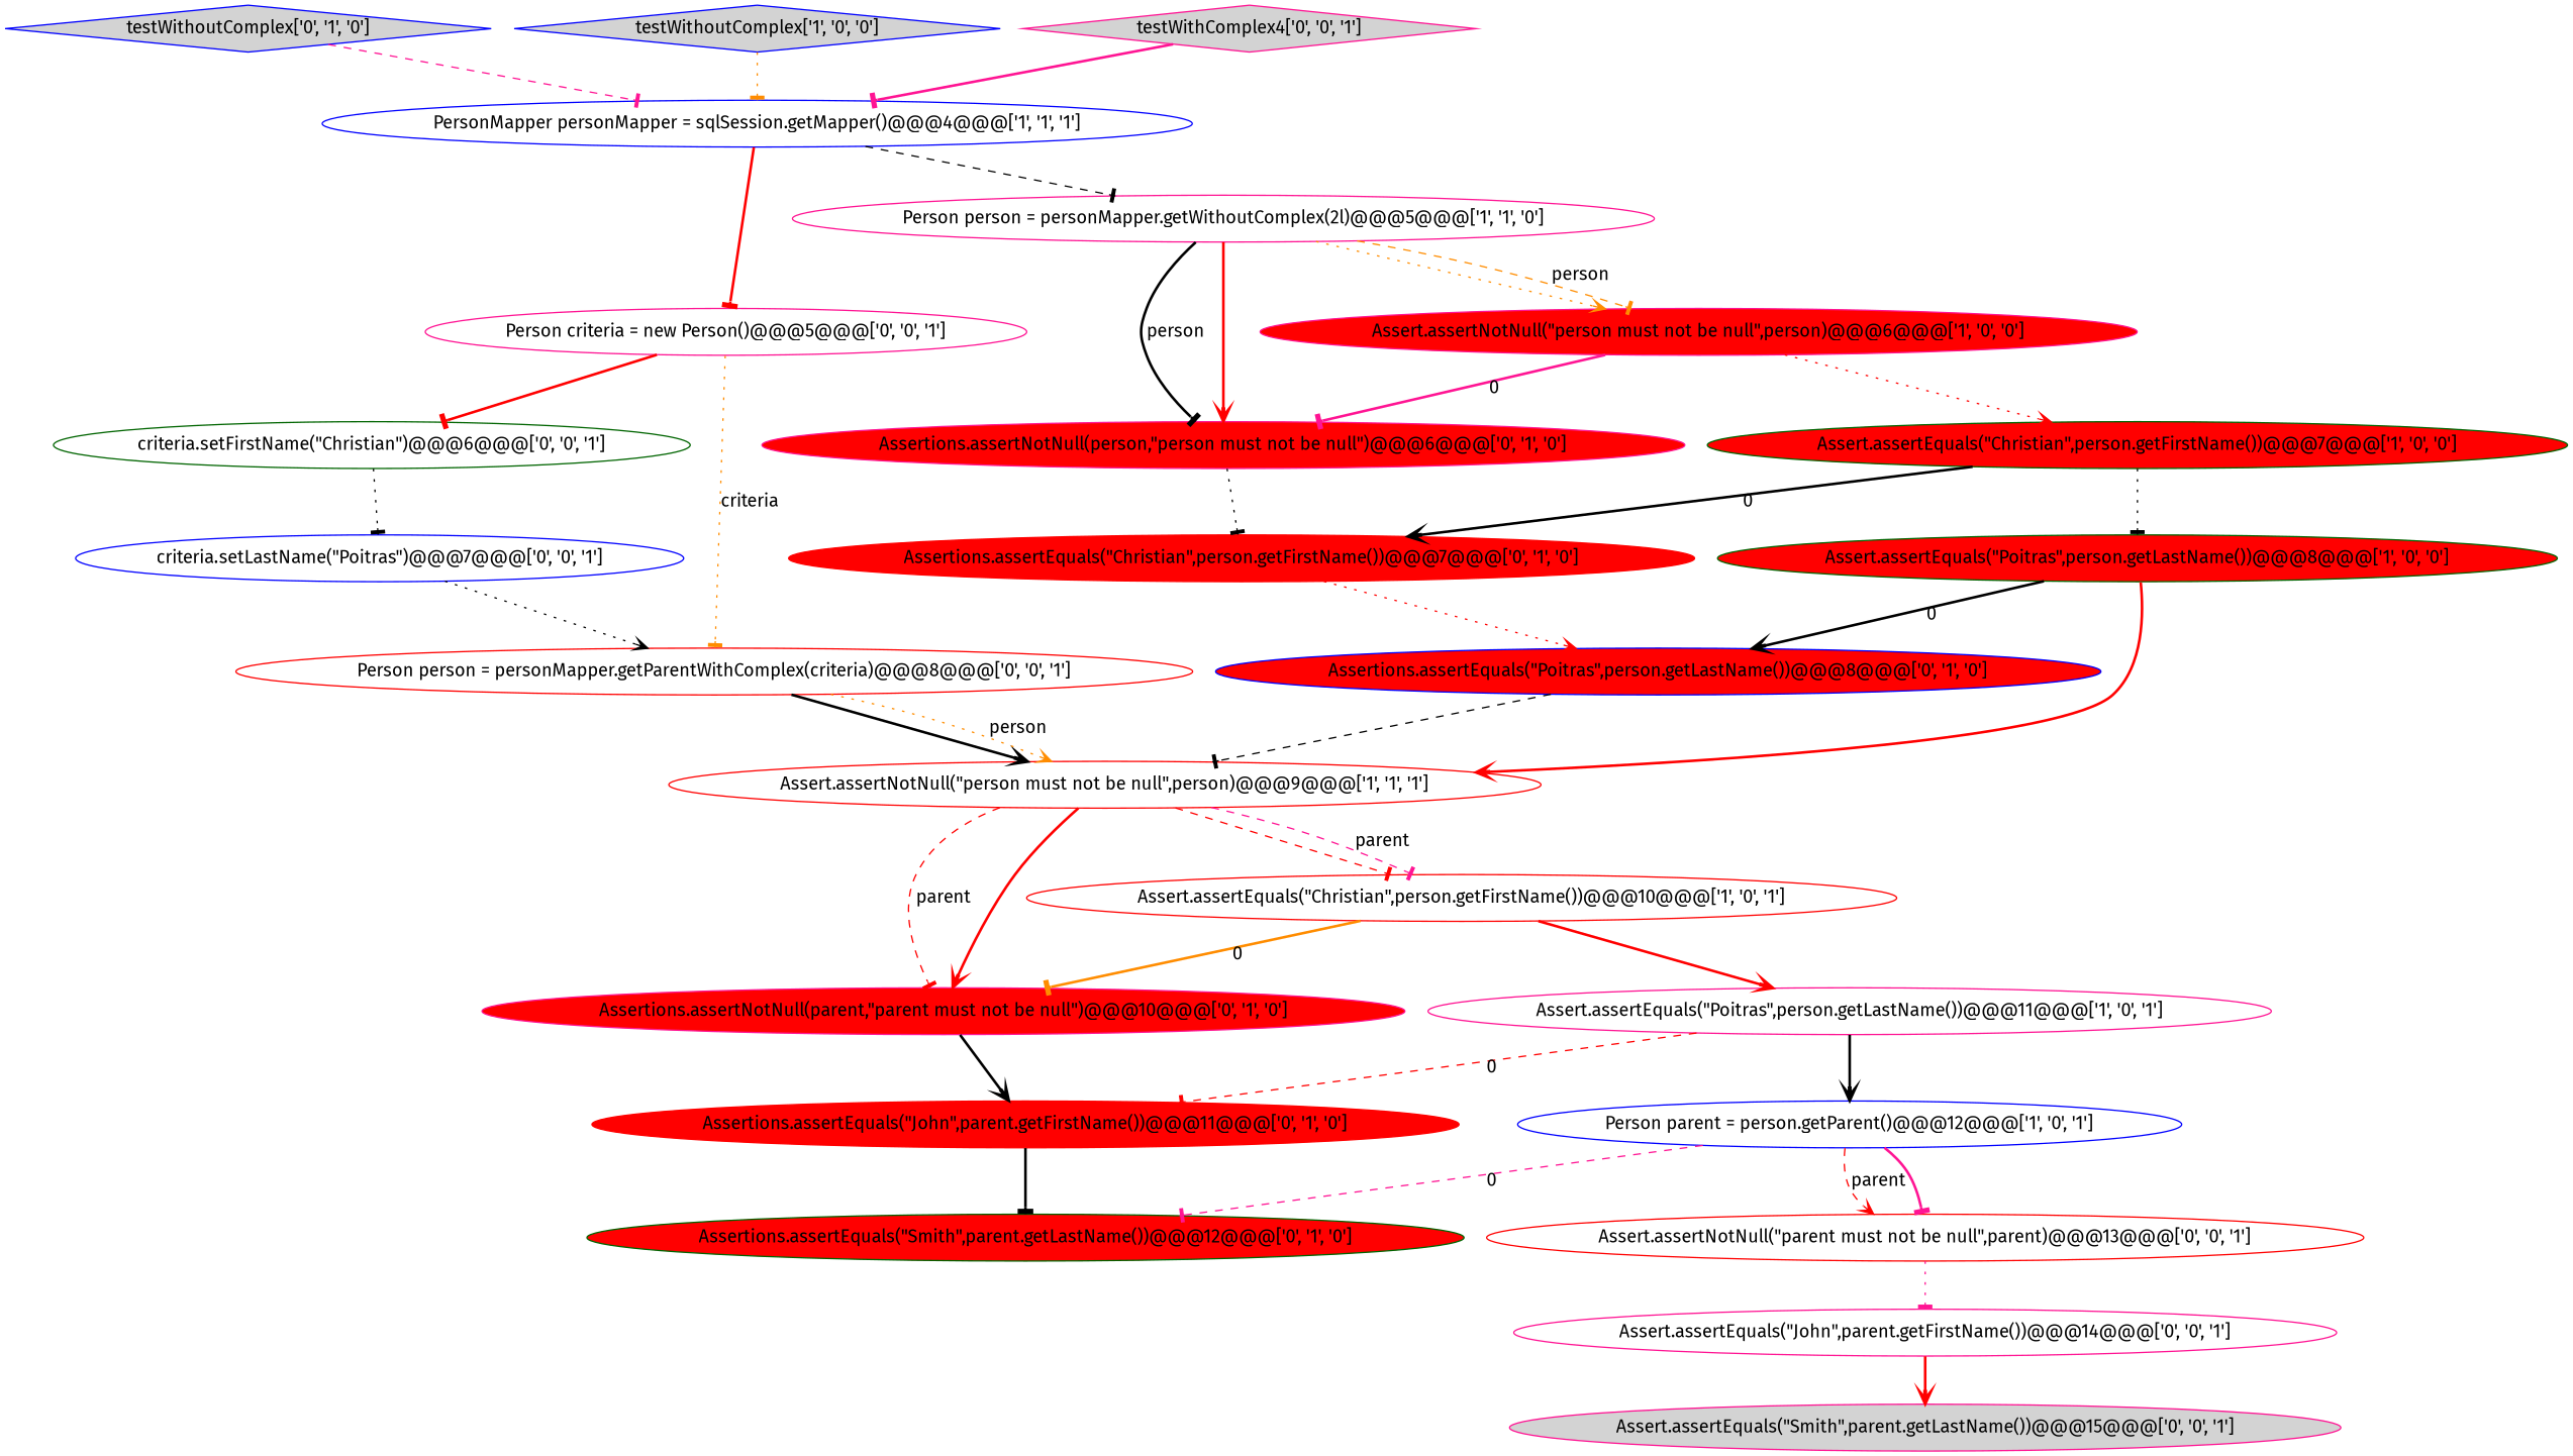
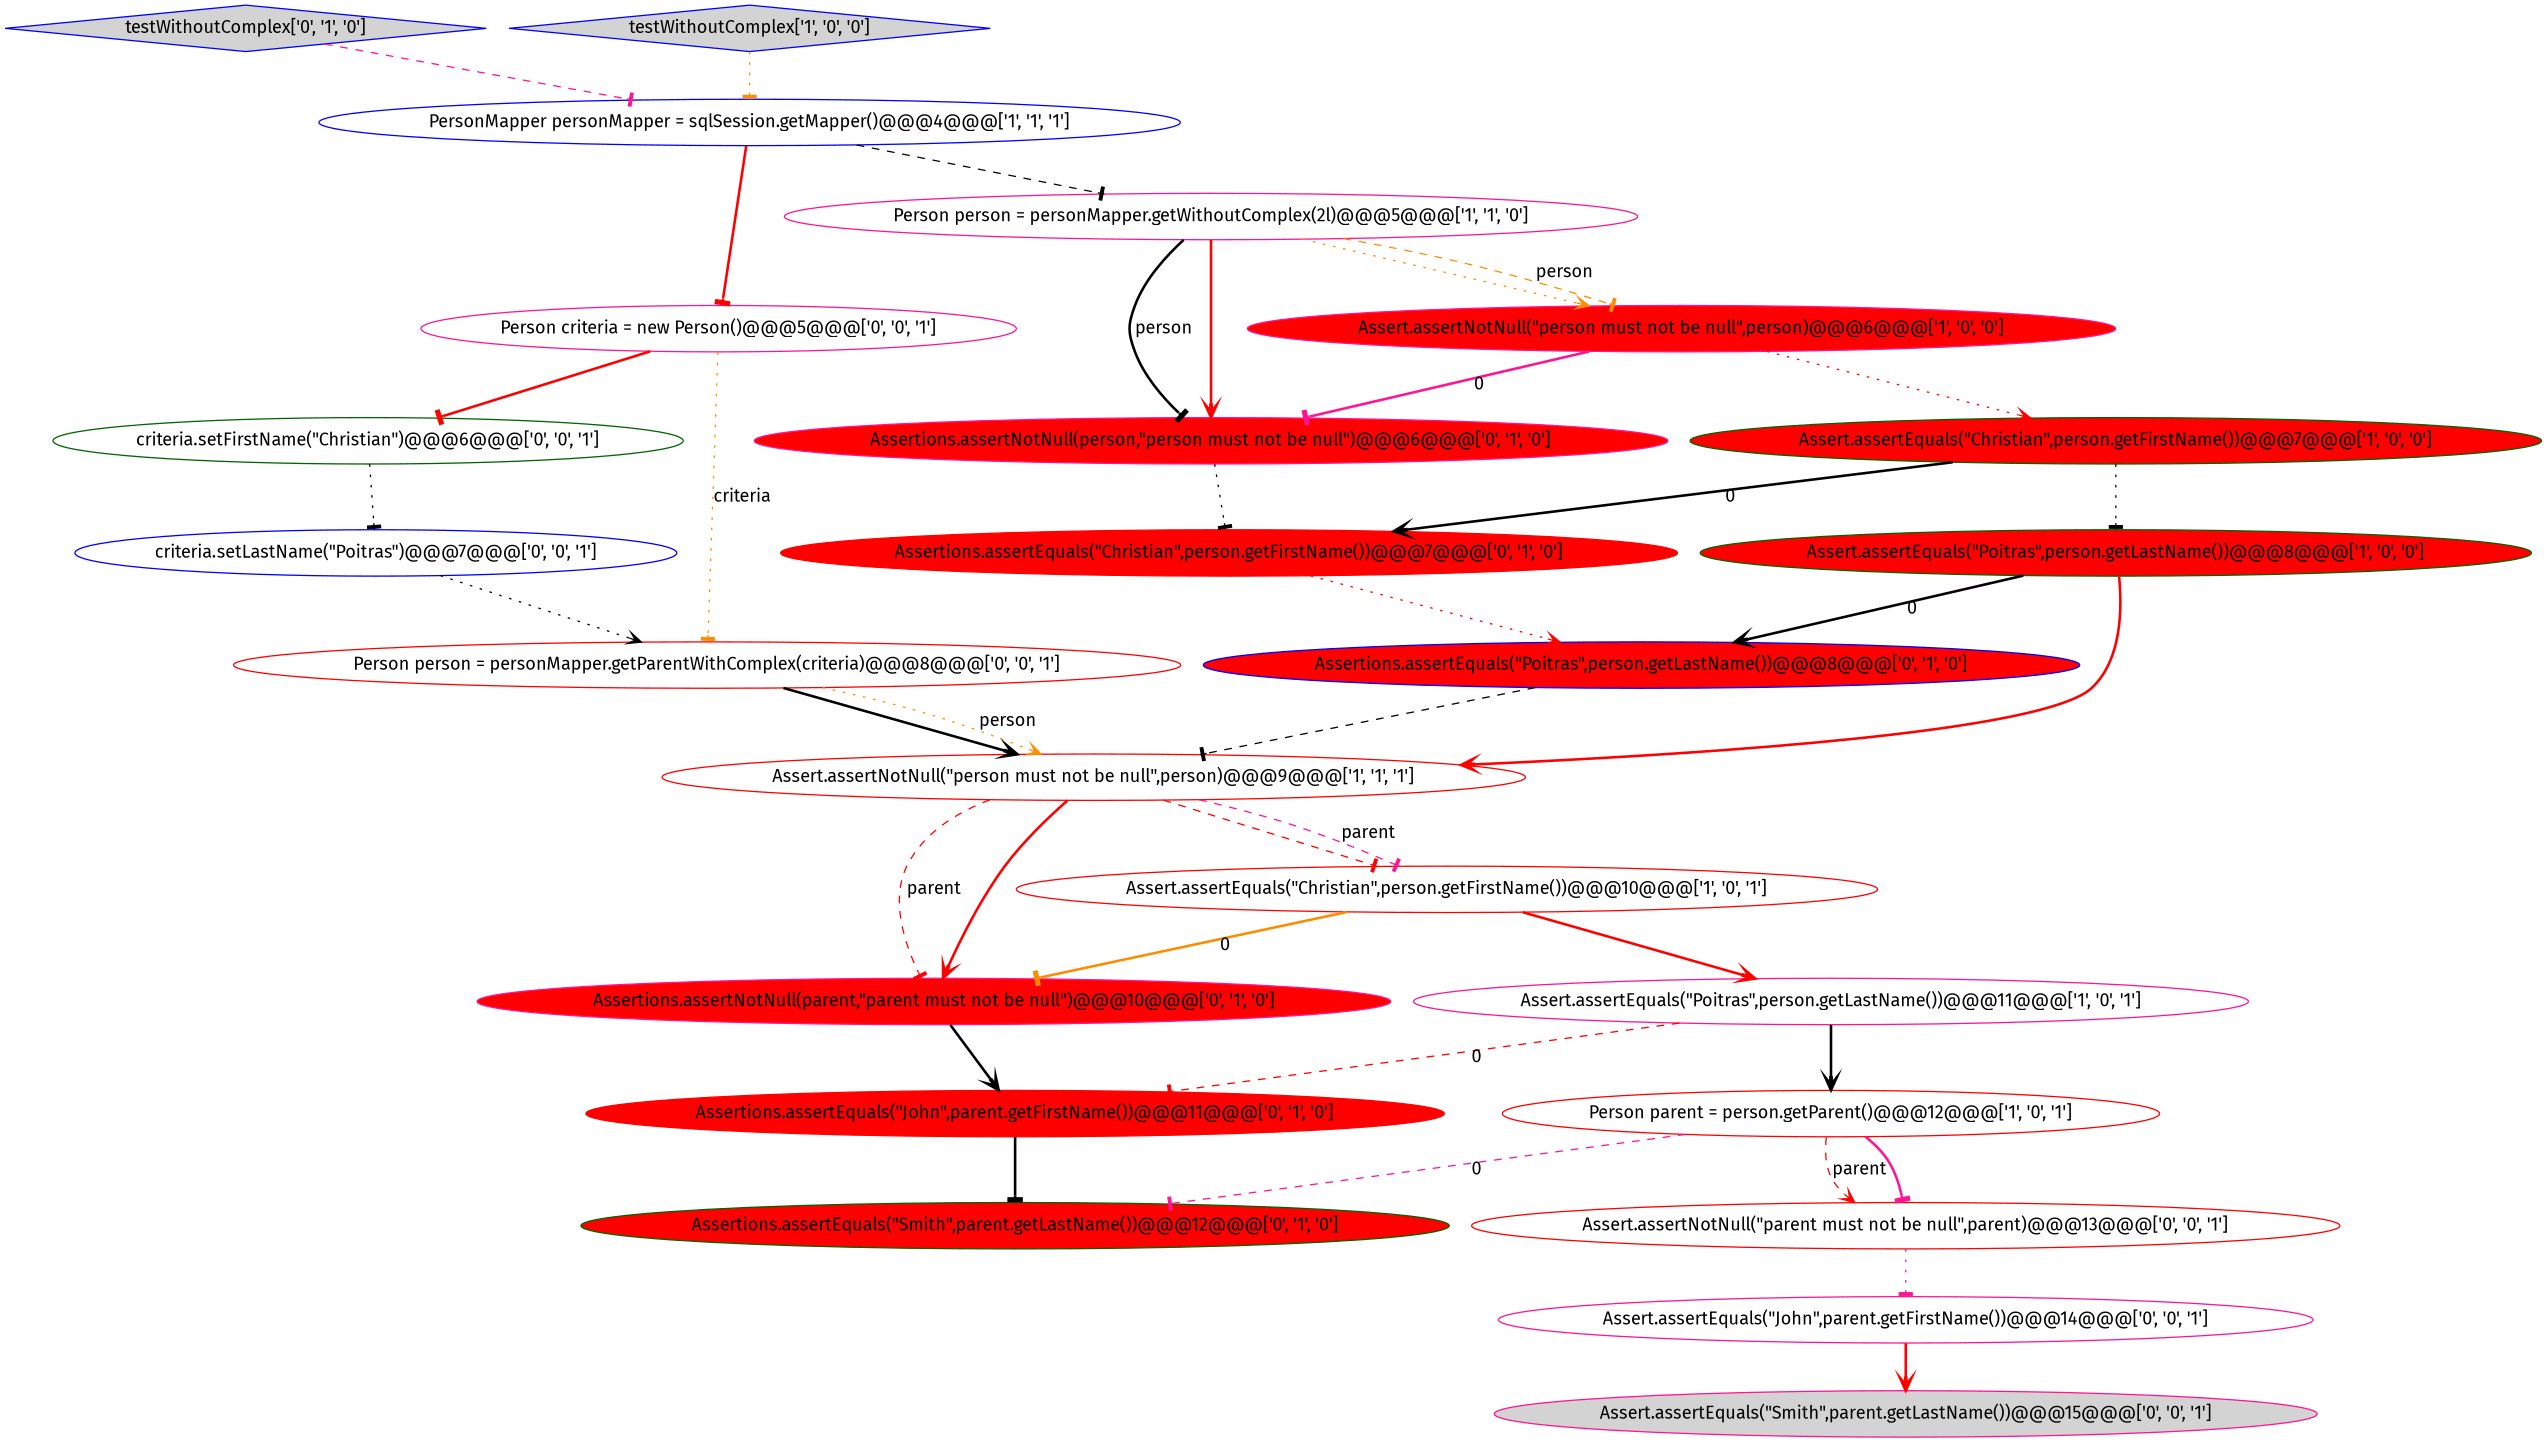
  digraph {
    fontname="Fira Sans"
    node [color=deeppink fillcolor=white fontname="Fira Sans" shape=ellipse style=filled]
    edge [arrowhead=tee color=black fontname="Fira Sans" style=bold]
    n1 [fillcolor=red label="Assertions.assertNotNull(parent,\"parent must not be null\")@@@10@@@['0', '1', '0']"]
    n2 [color=red fillcolor=red label="Assertions.assertEquals(\"John\",parent.getFirstName())@@@11@@@['0', '1', '0']"]
    n3 [color=darkgreen fillcolor=red label="Assertions.assertEquals(\"Smith\",parent.getLastName())@@@12@@@['0', '1', '0']"]
    n4 [color=blue fillcolor=lightgray label="testWithoutComplex['0', '1', '0']" shape=diamond]
    n5 [color=blue label="PersonMapper personMapper = sqlSession.getMapper()@@@4@@@['1', '1', '1']"]
    n6 [label="Person criteria = new Person()@@@5@@@['0', '0', '1']"]
    n7 [label="Person person = personMapper.getWithoutComplex(2l)@@@5@@@['1', '1', '0']"]
    n8 [color=red label="Assert.assertNotNull(\"person must not be null\",person)@@@9@@@['1', '1', '1']"]
    n9 [color=red label="Assert.assertEquals(\"Christian\",person.getFirstName())@@@10@@@['1', '0', '1']"]
    n10 [label="Assert.assertEquals(\"Poitras\",person.getLastName())@@@11@@@['1', '0', '1']"]
    n11 [color=darkgreen label="criteria.setFirstName(\"Christian\")@@@6@@@['0', '0', '1']"]
    n12 [color=red label="Person person = personMapper.getParentWithComplex(criteria)@@@8@@@['0', '0', '1']"]
    n13 [fillcolor=red label="Assertions.assertNotNull(person,\"person must not be null\")@@@6@@@['0', '1', '0']"]
    n14 [fillcolor=red label="Assert.assertNotNull(\"person must not be null\",person)@@@6@@@['1', '0', '0']"]
    n15 [label="Assert.assertEquals(\"John\",parent.getFirstName())@@@14@@@['0', '0', '1']"]
    n16 [fillcolor=lightgray label="Assert.assertEquals(\"Smith\",parent.getLastName())@@@15@@@['0', '0', '1']"]
    n17 [color=blue fillcolor=red label="Assertions.assertEquals(\"Poitras\",person.getLastName())@@@8@@@['0', '1', '0']"]
    n18 [color=darkgreen fillcolor=red label="Assert.assertEquals(\"Poitras\",person.getLastName())@@@8@@@['1', '0', '0']"]
    n19 [color=blue label="criteria.setLastName(\"Poitras\")@@@7@@@['0', '0', '1']"]
-   n20 [color=blue label="Person parent = person.getParent()@@@12@@@['1', '0', '1']"]
+   n20 [color=red label="Person parent = person.getParent()@@@12@@@['1', '0', '1']"]
    n21 [color=red label="Assert.assertNotNull(\"parent must not be null\",parent)@@@13@@@['0', '0', '1']"]
    n22 [color=blue fillcolor=lightgray label="testWithoutComplex['1', '0', '0']" shape=diamond]
-   n23 [fillcolor=lightgray label="testWithComplex4['0', '0', '1']" shape=diamond]
    n24 [color=darkgreen fillcolor=red label="Assert.assertEquals(\"Christian\",person.getFirstName())@@@7@@@['1', '0', '0']"]
    n25 [color=red fillcolor=red label="Assertions.assertEquals(\"Christian\",person.getFirstName())@@@7@@@['0', '1', '0']"]
    n1 -> n2 [arrowhead=vee]
    n2 -> n3
    n4 -> n5 [color=deeppink style=dashed]
    n5 -> n6 [color=red]
    n5 -> n7 [style=dashed]
    n6 -> n11 [color=red]
    n6 -> n12 [color=darkorange label=criteria style=dotted]
    n7 -> n13 [label=person]
    n7 -> n13 [arrowhead=vee color=red]
    n7 -> n14 [arrowhead=vee color=darkorange style=dotted]
    n7 -> n14 [color=darkorange label=person style=dashed]
    n8 -> n1 [color=red label=parent style=dashed]
    n8 -> n1 [arrowhead=vee color=red]
    n8 -> n9 [color=red style=dashed]
    n8 -> n9 [color=deeppink label=parent style=dashed]
    n9 -> n1 [color=darkorange label=0]
    n9 -> n10 [arrowhead=vee color=red]
    n10 -> n2 [color=red label=0 style=dashed]
    n10 -> n20 [arrowhead=vee]
    n11 -> n19 [style=dotted]
    n12 -> n8 [arrowhead=vee]
    n12 -> n8 [arrowhead=vee color=darkorange label=person style=dotted]
    n13 -> n25 [style=dotted]
    n14 -> n13 [color=deeppink label=0]
    n14 -> n24 [arrowhead=vee color=red style=dotted]
    n15 -> n16 [arrowhead=vee color=red]
    n17 -> n8 [style=dashed]
    n18 -> n8 [arrowhead=vee color=red]
    n18 -> n17 [arrowhead=vee label=0]
    n19 -> n12 [arrowhead=vee style=dotted]
    n20 -> n3 [color=deeppink label=0 style=dashed]
    n20 -> n21 [arrowhead=vee color=red label=parent style=dashed]
    n20 -> n21 [color=deeppink]
    n21 -> n15 [color=deeppink style=dotted]
    n22 -> n5 [color=darkorange style=dotted]
-   n23 -> n5 [color=deeppink]
    n24 -> n18 [style=dotted]
    n24 -> n25 [arrowhead=vee label=0]
    n25 -> n17 [arrowhead=vee color=red style=dotted]
  }
